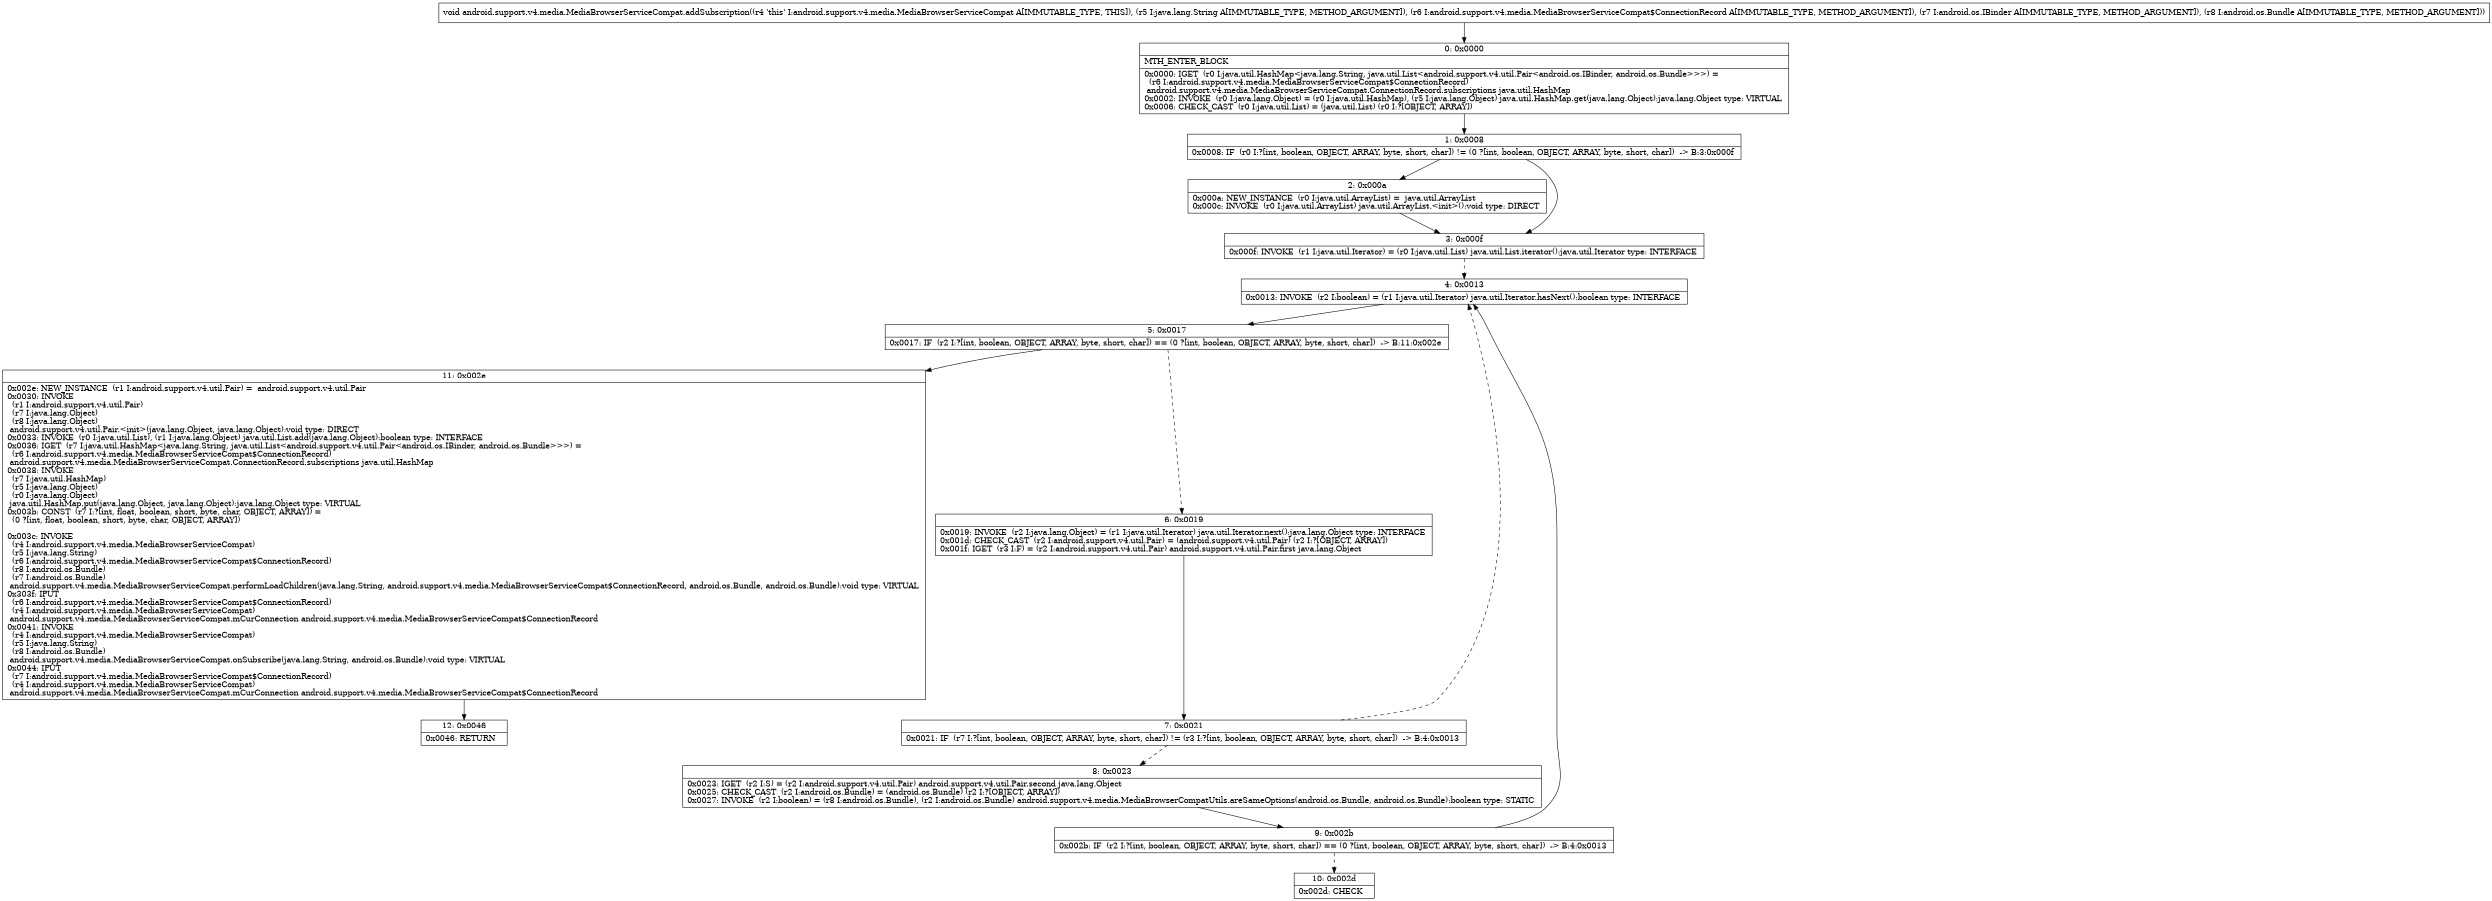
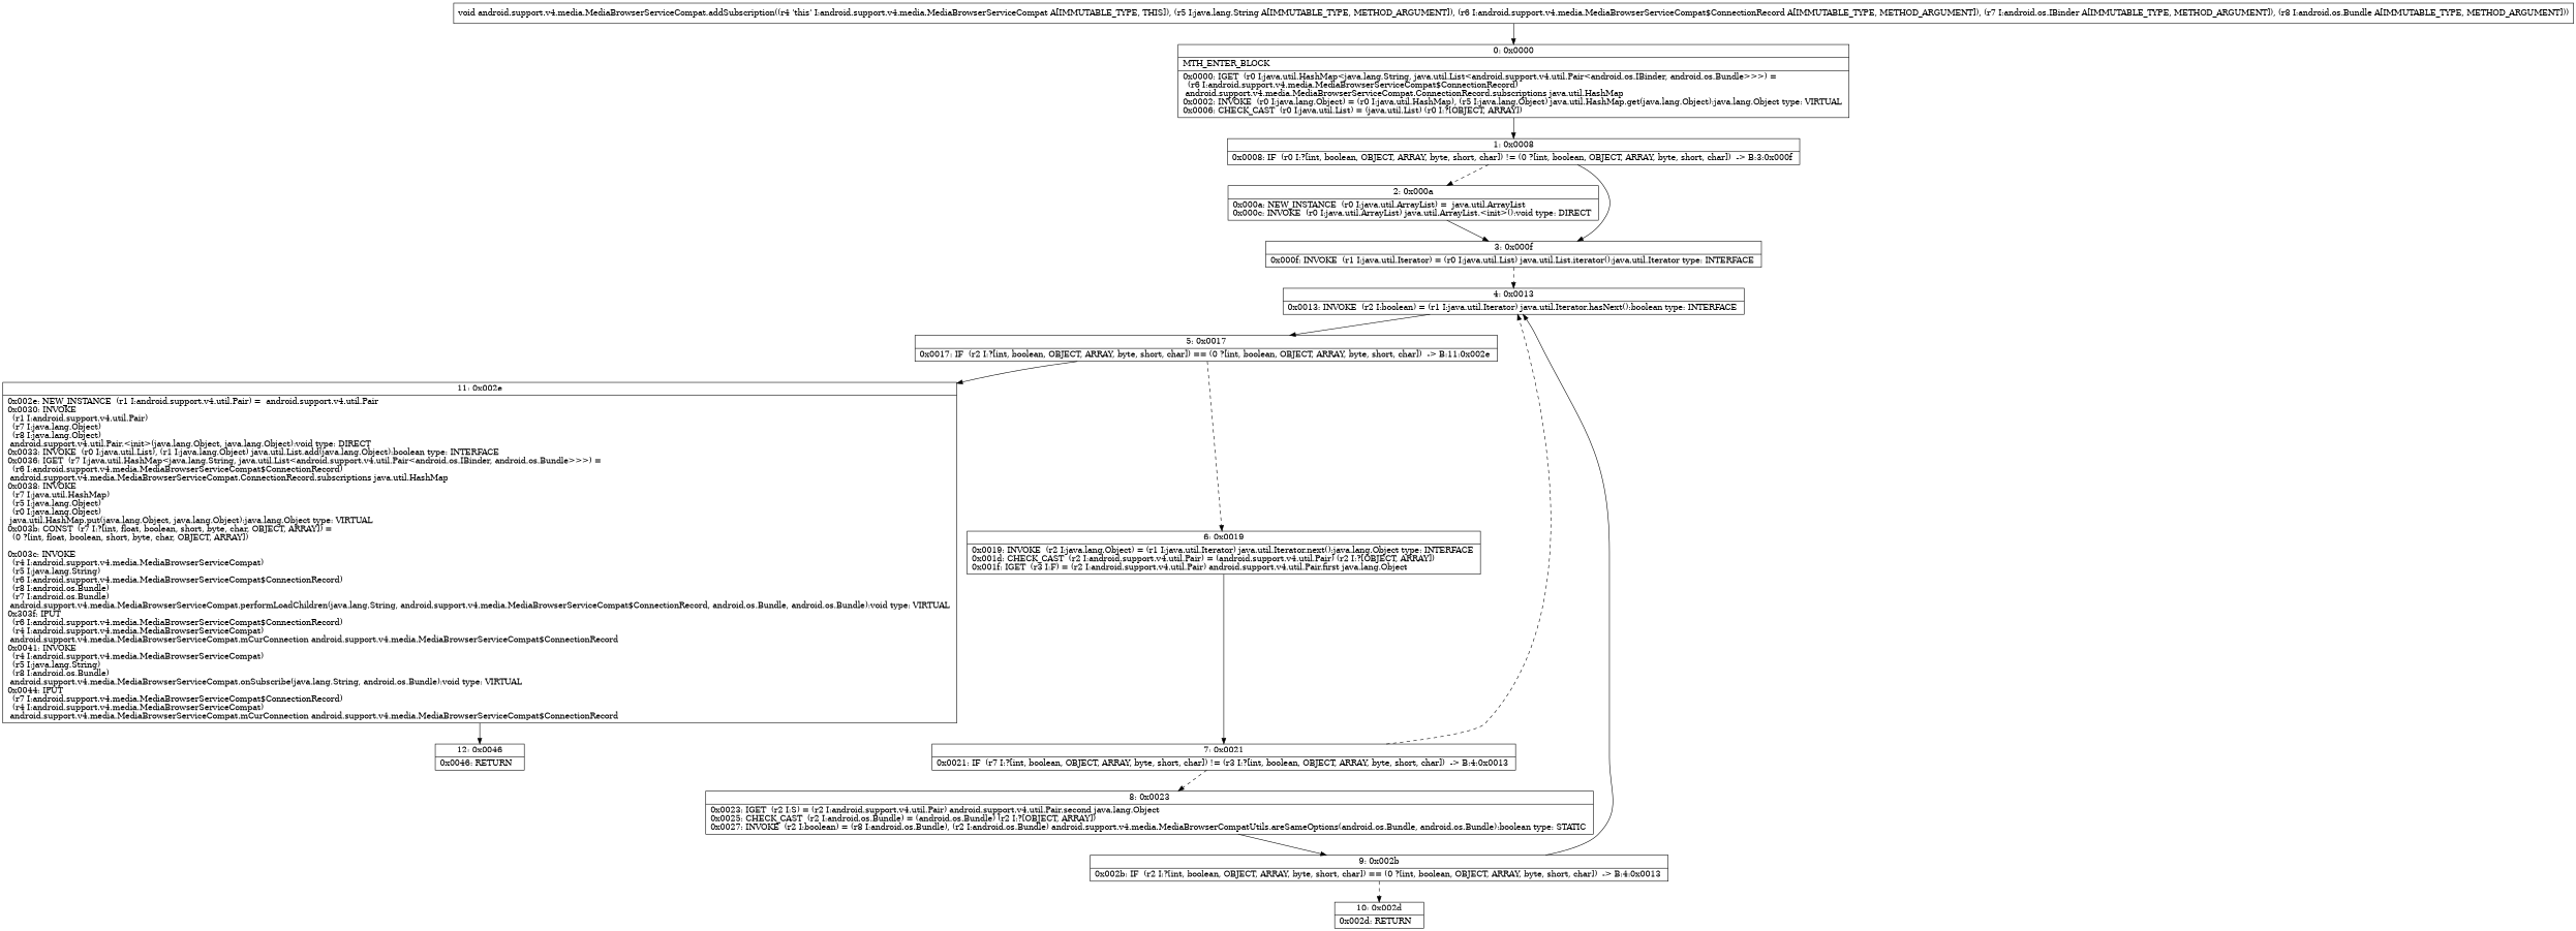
  digraph {
    node [shape=record]
    n1 [label="{0\:\ 0x0000|MTH_ENTER_BLOCK\l|0x0000: IGET  (r0 I:java.util.HashMap\<java.lang.String, java.util.List\<android.support.v4.util.Pair\<android.os.IBinder, android.os.Bundle\>\>\>) = \l  (r6 I:android.support.v4.media.MediaBrowserServiceCompat$ConnectionRecord)\l android.support.v4.media.MediaBrowserServiceCompat.ConnectionRecord.subscriptions java.util.HashMap \l0x0002: INVOKE  (r0 I:java.lang.Object) = (r0 I:java.util.HashMap), (r5 I:java.lang.Object) java.util.HashMap.get(java.lang.Object):java.lang.Object type: VIRTUAL \l0x0006: CHECK_CAST  (r0 I:java.util.List) = (java.util.List) (r0 I:?[OBJECT, ARRAY]) \l}"]
    n2 [label="{1\:\ 0x0008|0x0008: IF  (r0 I:?[int, boolean, OBJECT, ARRAY, byte, short, char]) != (0 ?[int, boolean, OBJECT, ARRAY, byte, short, char])  \-\> B:3:0x000f \l}"]
    n3 [label="{2\:\ 0x000a|0x000a: NEW_INSTANCE  (r0 I:java.util.ArrayList) =  java.util.ArrayList \l0x000c: INVOKE  (r0 I:java.util.ArrayList) java.util.ArrayList.\<init\>():void type: DIRECT \l}"]
    n4 [label="{3\:\ 0x000f|0x000f: INVOKE  (r1 I:java.util.Iterator) = (r0 I:java.util.List) java.util.List.iterator():java.util.Iterator type: INTERFACE \l}"]
    n5 [label="{4\:\ 0x0013|0x0013: INVOKE  (r2 I:boolean) = (r1 I:java.util.Iterator) java.util.Iterator.hasNext():boolean type: INTERFACE \l}"]
    n6 [label="{5\:\ 0x0017|0x0017: IF  (r2 I:?[int, boolean, OBJECT, ARRAY, byte, short, char]) == (0 ?[int, boolean, OBJECT, ARRAY, byte, short, char])  \-\> B:11:0x002e \l}"]
    n7 [label="{6\:\ 0x0019|0x0019: INVOKE  (r2 I:java.lang.Object) = (r1 I:java.util.Iterator) java.util.Iterator.next():java.lang.Object type: INTERFACE \l0x001d: CHECK_CAST  (r2 I:android.support.v4.util.Pair) = (android.support.v4.util.Pair) (r2 I:?[OBJECT, ARRAY]) \l0x001f: IGET  (r3 I:F) = (r2 I:android.support.v4.util.Pair) android.support.v4.util.Pair.first java.lang.Object \l}"]
    n8 [label="{11\:\ 0x002e|0x002e: NEW_INSTANCE  (r1 I:android.support.v4.util.Pair) =  android.support.v4.util.Pair \l0x0030: INVOKE  \l  (r1 I:android.support.v4.util.Pair)\l  (r7 I:java.lang.Object)\l  (r8 I:java.lang.Object)\l android.support.v4.util.Pair.\<init\>(java.lang.Object, java.lang.Object):void type: DIRECT \l0x0033: INVOKE  (r0 I:java.util.List), (r1 I:java.lang.Object) java.util.List.add(java.lang.Object):boolean type: INTERFACE \l0x0036: IGET  (r7 I:java.util.HashMap\<java.lang.String, java.util.List\<android.support.v4.util.Pair\<android.os.IBinder, android.os.Bundle\>\>\>) = \l  (r6 I:android.support.v4.media.MediaBrowserServiceCompat$ConnectionRecord)\l android.support.v4.media.MediaBrowserServiceCompat.ConnectionRecord.subscriptions java.util.HashMap \l0x0038: INVOKE  \l  (r7 I:java.util.HashMap)\l  (r5 I:java.lang.Object)\l  (r0 I:java.lang.Object)\l java.util.HashMap.put(java.lang.Object, java.lang.Object):java.lang.Object type: VIRTUAL \l0x003b: CONST  (r7 I:?[int, float, boolean, short, byte, char, OBJECT, ARRAY]) = \l  (0 ?[int, float, boolean, short, byte, char, OBJECT, ARRAY])\l \l0x003c: INVOKE  \l  (r4 I:android.support.v4.media.MediaBrowserServiceCompat)\l  (r5 I:java.lang.String)\l  (r6 I:android.support.v4.media.MediaBrowserServiceCompat$ConnectionRecord)\l  (r8 I:android.os.Bundle)\l  (r7 I:android.os.Bundle)\l android.support.v4.media.MediaBrowserServiceCompat.performLoadChildren(java.lang.String, android.support.v4.media.MediaBrowserServiceCompat$ConnectionRecord, android.os.Bundle, android.os.Bundle):void type: VIRTUAL \l0x303f: IPUT  \l  (r6 I:android.support.v4.media.MediaBrowserServiceCompat$ConnectionRecord)\l  (r4 I:android.support.v4.media.MediaBrowserServiceCompat)\l android.support.v4.media.MediaBrowserServiceCompat.mCurConnection android.support.v4.media.MediaBrowserServiceCompat$ConnectionRecord \l0x0041: INVOKE  \l  (r4 I:android.support.v4.media.MediaBrowserServiceCompat)\l  (r5 I:java.lang.String)\l  (r8 I:android.os.Bundle)\l android.support.v4.media.MediaBrowserServiceCompat.onSubscribe(java.lang.String, android.os.Bundle):void type: VIRTUAL \l0x0044: IPUT  \l  (r7 I:android.support.v4.media.MediaBrowserServiceCompat$ConnectionRecord)\l  (r4 I:android.support.v4.media.MediaBrowserServiceCompat)\l android.support.v4.media.MediaBrowserServiceCompat.mCurConnection android.support.v4.media.MediaBrowserServiceCompat$ConnectionRecord \l}"]
    n9 [label="{7\:\ 0x0021|0x0021: IF  (r7 I:?[int, boolean, OBJECT, ARRAY, byte, short, char]) != (r3 I:?[int, boolean, OBJECT, ARRAY, byte, short, char])  \-\> B:4:0x0013 \l}"]
    n10 [label="{12\:\ 0x0046|0x0046: RETURN   \l}"]
    n11 [label="{8\:\ 0x0023|0x0023: IGET  (r2 I:S) = (r2 I:android.support.v4.util.Pair) android.support.v4.util.Pair.second java.lang.Object \l0x0025: CHECK_CAST  (r2 I:android.os.Bundle) = (android.os.Bundle) (r2 I:?[OBJECT, ARRAY]) \l0x0027: INVOKE  (r2 I:boolean) = (r8 I:android.os.Bundle), (r2 I:android.os.Bundle) android.support.v4.media.MediaBrowserCompatUtils.areSameOptions(android.os.Bundle, android.os.Bundle):boolean type: STATIC \l}"]
    n12 [label="{9\:\ 0x002b|0x002b: IF  (r2 I:?[int, boolean, OBJECT, ARRAY, byte, short, char]) == (0 ?[int, boolean, OBJECT, ARRAY, byte, short, char])  \-\> B:4:0x0013 \l}"]
-   n13 [label="{10\:\ 0x002d|0x002d: CHECK   \l}"]
+   n13 [label="{10\:\ 0x002d|0x002d: RETURN   \l}"]
    n14 [label="{void android.support.v4.media.MediaBrowserServiceCompat.addSubscription((r4 'this' I:android.support.v4.media.MediaBrowserServiceCompat A[IMMUTABLE_TYPE, THIS]), (r5 I:java.lang.String A[IMMUTABLE_TYPE, METHOD_ARGUMENT]), (r6 I:android.support.v4.media.MediaBrowserServiceCompat$ConnectionRecord A[IMMUTABLE_TYPE, METHOD_ARGUMENT]), (r7 I:android.os.IBinder A[IMMUTABLE_TYPE, METHOD_ARGUMENT]), (r8 I:android.os.Bundle A[IMMUTABLE_TYPE, METHOD_ARGUMENT])) }"]
    n1 -> n2
-   n2 -> n3 [style=solid]
+   n2 -> n3 [style=dashed]
    n2 -> n4
    n3 -> n4
    n4 -> n5 [style=dashed]
    n5 -> n6
    n6 -> n7 [style=dashed]
    n6 -> n8
    n7 -> n9
    n8 -> n10
    n9 -> n5 [style=dashed]
    n9 -> n11 [style=dashed]
    n11 -> n12
    n12 -> n5
    n12 -> n13 [style=dashed]
    n14 -> n1
  }
